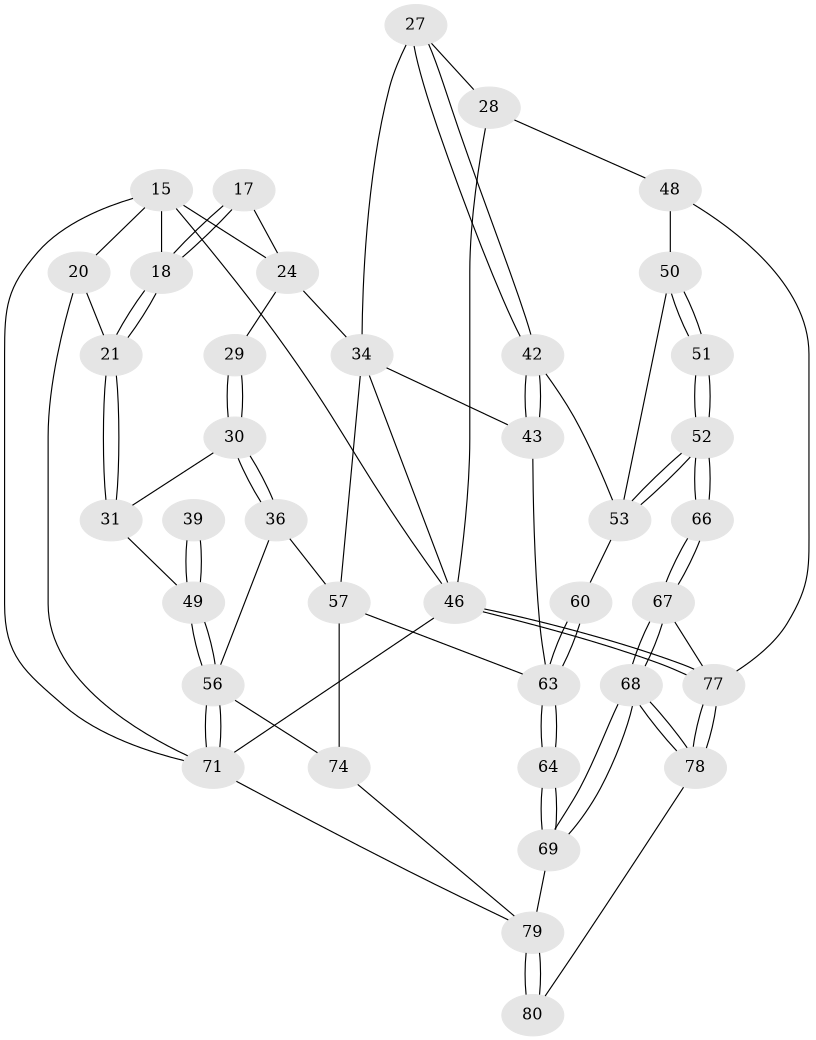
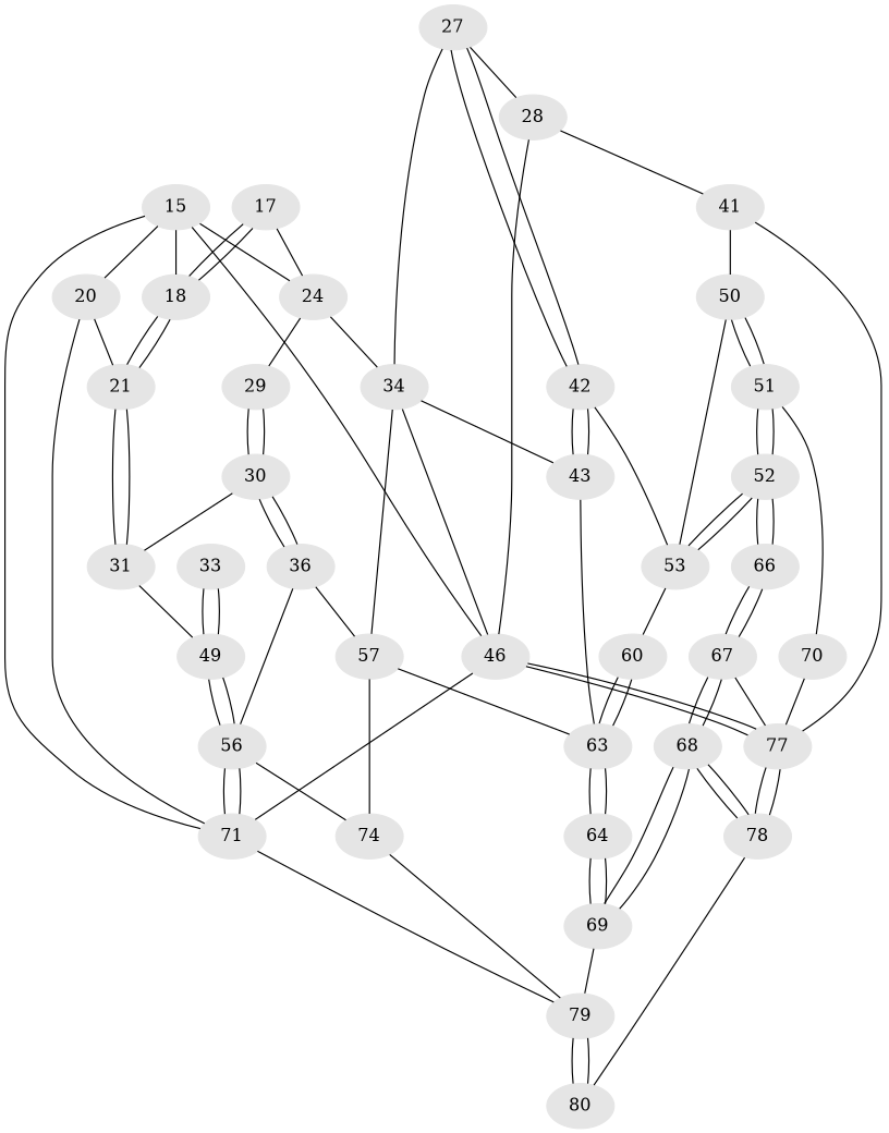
  graph {
    node [color=gray90 style=filled]
    15 [super="+12"]
    18 [super="+14+13"]
    20 [super="+19"]
    24 [super="+10+16"]
    46 [super="+2+8"]
    71 [super="+3"]
    21
    29
    34 [super="+23+22"]
    77 [super="+73+72+48"]
    79 [super="+76"]
    17
    31
    49 [super="+38+32"]
-   33 [label=39]
+   33
    30
    43
    57 [super="+35"]
    27
    28 [super="+26"]
    42
-   41 [super="+40" label=48]
+   41 [super="+40"]
    53 [super="+45"]
    50 [super="+44"]
    36
    56 [super="+55+37"]
    63 [super="+62+61"]
    74 [super="+59+58"]
    51
    78
    60
    64
    52
+   70 [super="+54"]
    66
    67
    69
    68
    80
    15 -- 18 [weight=2]
    15 -- 20
    15 -- 24 [weight=2]
    15 -- 46
    15 -- 71
    18 -- 21
    18 -- 21
    20 -- 71
    20 -- 21
    24 -- 29 [weight=2]
    24 -- 34
    46 -- 71 [weight=2]
    46 -- 77 [weight=2]
    46 -- 77
    71 -- 79
    21 -- 31
    21 -- 31
    29 -- 30
    29 -- 30
    34 -- 46
    34 -- 43
    34 -- 57
    77 -- 78
    77 -- 78
    79 -- 80 [weight=2]
    79 -- 80
    17 -- 18 [weight=2]
    17 -- 18
    17 -- 24
    31 -- 49
    49 -- 56 [weight=2]
    49 -- 56
    33 -- 49 [weight=2]
    33 -- 49
    30 -- 31
    30 -- 36
    30 -- 36
    43 -- 63
    57 -- 63
    57 -- 74
    27 -- 34
    27 -- 28
    27 -- 42
    27 -- 42
    28 -- 46 [weight=2]
    28 -- 41 [weight=2]
    42 -- 43
    42 -- 43
    42 -- 53
    41 -- 77
    41 -- 50 [weight=2]
    53 -- 60
    50 -- 53
    50 -- 51
    50 -- 51
    36 -- 57
    36 -- 56
    56 -- 71
    56 -- 71
    56 -- 74
    63 -- 64
    63 -- 64
    74 -- 79
    51 -- 52
    51 -- 52
+   51 -- 70
    78 -- 80
    60 -- 63 [weight=2]
    60 -- 63
    64 -- 69
    64 -- 69
    52 -- 53
    52 -- 53
    52 -- 66
    52 -- 66
+   70 -- 77 [weight=2]
    66 -- 67
    66 -- 67
    67 -- 77
    67 -- 68
    67 -- 68
    69 -- 79
    68 -- 78
    68 -- 78
    68 -- 69
    68 -- 69
  }
